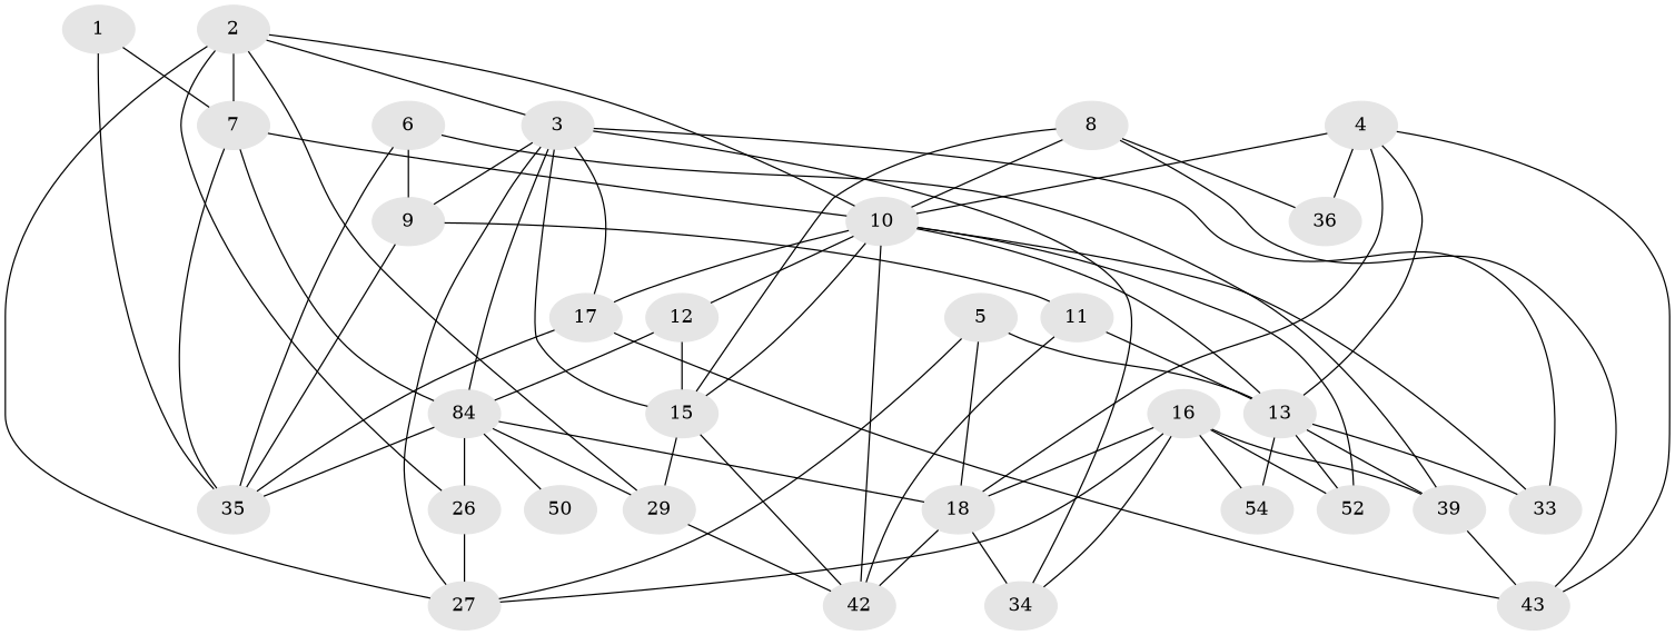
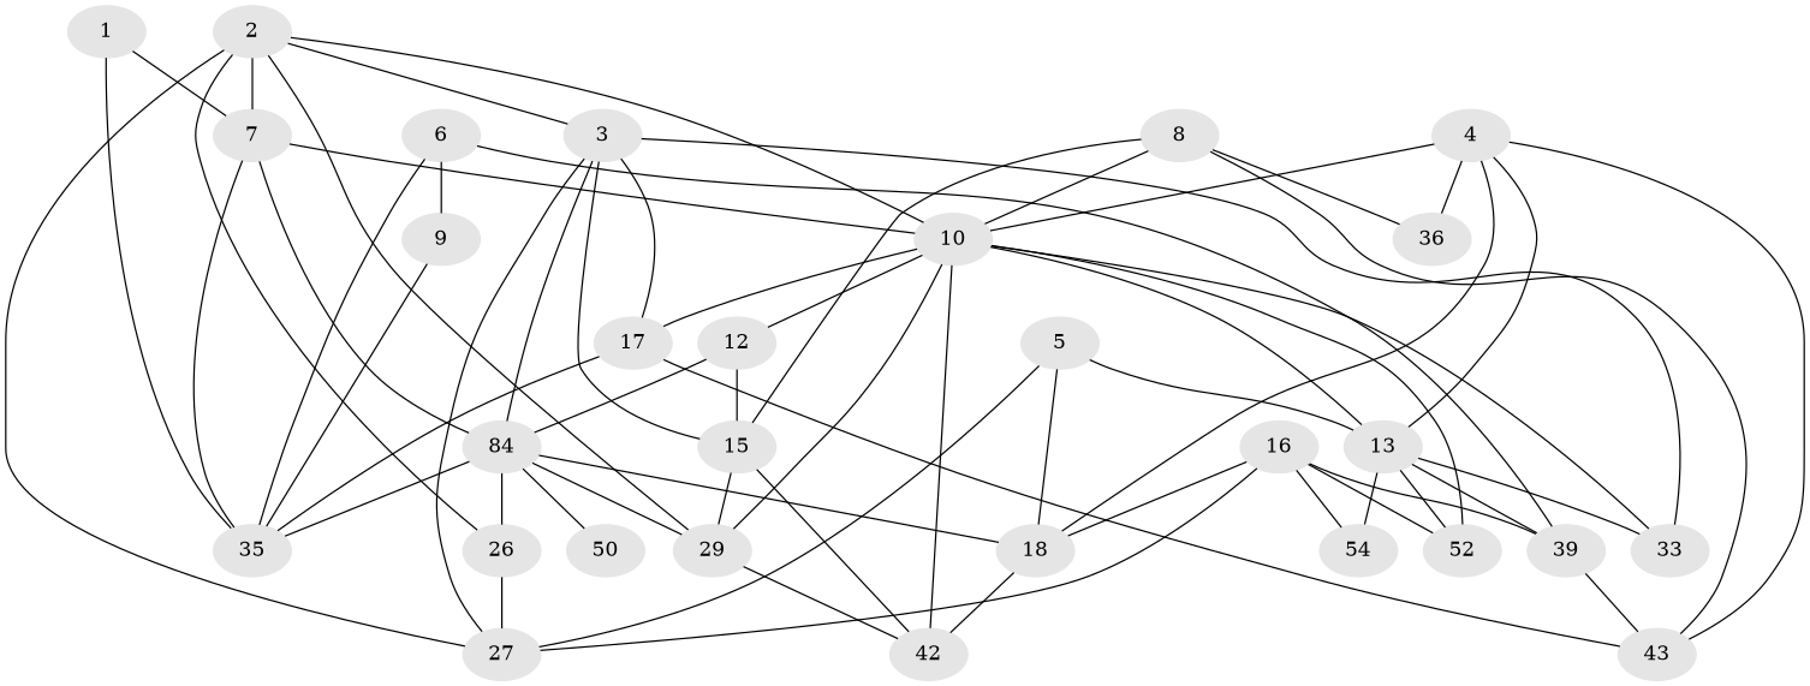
  graph {
    node [color=gray90 style=filled]
    7 [super="+25"]
    35 [super="+44"]
    10 [super="+30"]
    n4 [label=84 super="+31"]
    1
    2 [super="+21"]
    3 [super="+45"]
    26 [super="+32"]
    27 [super="+41"]
    29
    9
    15 [super="+51"]
    17 [super="+46"]
    33
-   34 [super="+37"]
    8 [super="+53"]
    36 [super="+47"]
    43
    13 [super="+40"]
    42 [super="+48"]
    12 [super="+49"]
    52
-   11 [super="+23"]
    18 [super="+20"]
    50
    4 [super="+24"]
    39
    54
    5
    6 [super="+28"]
    16 [super="+19"]
    7 -- 35
    7 -- 10
    7 -- n4
-   10 -- 15
+   10 -- 29
    10 -- 17
    10 -- 33
    10 -- 13
    10 -- 42
    10 -- 12
    10 -- 52
    n4 -- 35
    n4 -- 26
    n4 -- 29
    n4 -- 18
    n4 -- 50
    1 -- 7
    1 -- 35
    2 -- 7 [weight=2]
    2 -- 10
    2 -- 3
    2 -- 26 [weight=2]
    2 -- 27
    2 -- 29
    3 -- n4
    3 -- 27
-   3 -- 9
    3 -- 15
    3 -- 17
    3 -- 33
-   3 -- 34
    26 -- 27
    29 -- 42
    9 -- 35
-   9 -- 11
    15 -- 29
    15 -- 42
    17 -- 35
    17 -- 43
    8 -- 10
    8 -- 15
    8 -- 36
    8 -- 43
    13 -- 33
    13 -- 52
    13 -- 39
    13 -- 54
    12 -- n4
    12 -- 15
-   11 -- 13
-   11 -- 42
-   18 -- 34 [weight=2]
    18 -- 42 [weight=2]
    4 -- 10
    4 -- 36 [weight=2]
    4 -- 43
    4 -- 13
    4 -- 18
    39 -- 43
    5 -- 27
    5 -- 13
    5 -- 18
    6 -- 35
    6 -- 9
    6 -- 39
    16 -- 27
-   16 -- 34
    16 -- 52
    16 -- 18 [weight=2]
    16 -- 39
    16 -- 54 [weight=2]
  }
